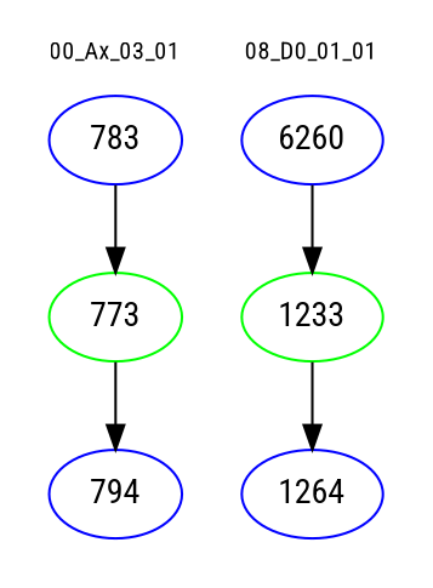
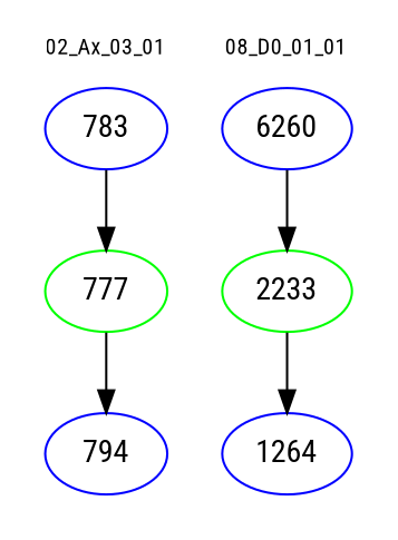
  digraph {
    fontname="Roboto Condensed"
    node [color=blue fontname="Roboto Condensed"]
    edge [color=black fontname="Roboto Condensed"]
    n1 [label=783]
-   n2 [color=green label=773]
+   n2 [color=green label=777]
    n3 [label=794]
    n4 [label=6260]
-   n5 [color=green label=1233]
+   n5 [color=green label=2233]
    n6 [label=1264]
    subgraph cluster_1 {
      color=white
      fontsize=10
-     label="00_Ax_03_01"
+     label="02_Ax_03_01"
      n1
      n2
      n3
    }
    subgraph cluster_2 {
      color=white
      fontsize=10
      label="08_D0_01_01"
      n4
      n5
      n6
    }
    n1 -> n2
    n2 -> n3
    n4 -> n5
    n5 -> n6
  }
